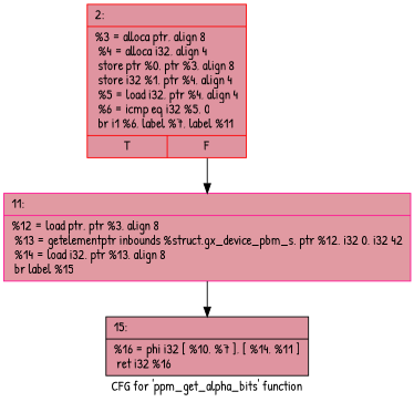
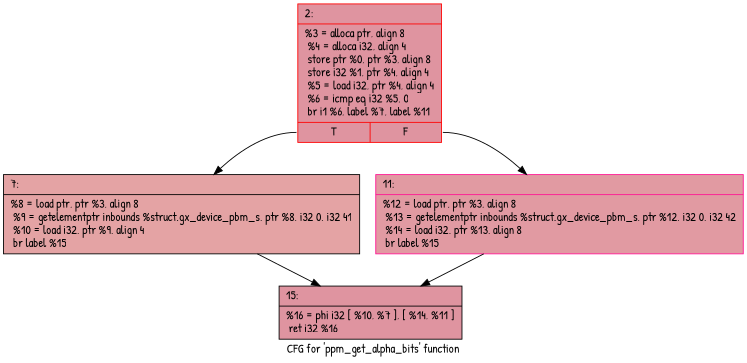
  digraph {
    label="CFG for 'ppm_get_alpha_bits' function"
    fontname="Patrick Hand"
    node [color=black fillcolor="#b70d2870" fontname="Patrick Hand" shape=record style=filled]
    edge [fontname="Patrick Hand"]
    n1 [color=red label="{2:\l|  %3 = alloca ptr, align 8\l  %4 = alloca i32, align 4\l  store ptr %0, ptr %3, align 8\l  store i32 %1, ptr %4, align 4\l  %5 = load i32, ptr %4, align 4\l  %6 = icmp eq i32 %5, 0\l  br i1 %6, label %7, label %11\l|{<s0>T|<s1>F}}"]
+   n2 [fillcolor="#c32e3170" label="{7:\l|  %8 = load ptr, ptr %3, align 8\l  %9 = getelementptr inbounds %struct.gx_device_pbm_s, ptr %8, i32 0, i32 41\l  %10 = load i32, ptr %9, align 4\l  br label %15\l}"]
    n3 [color=deeppink fillcolor="#bb1b2c70" label="{11:\l|  %12 = load ptr, ptr %3, align 8\l  %13 = getelementptr inbounds %struct.gx_device_pbm_s, ptr %12, i32 0, i32 42\l  %14 = load i32, ptr %13, align 8\l  br label %15\l}"]
    n4 [label="{15:\l|  %16 = phi i32 [ %10, %7 ], [ %14, %11 ]\l  ret i32 %16\l}"]
+   n1 -> n2 [tailport=s0]
    n1 -> n3 [tailport=s1]
+   n2 -> n4
    n3 -> n4
  }
